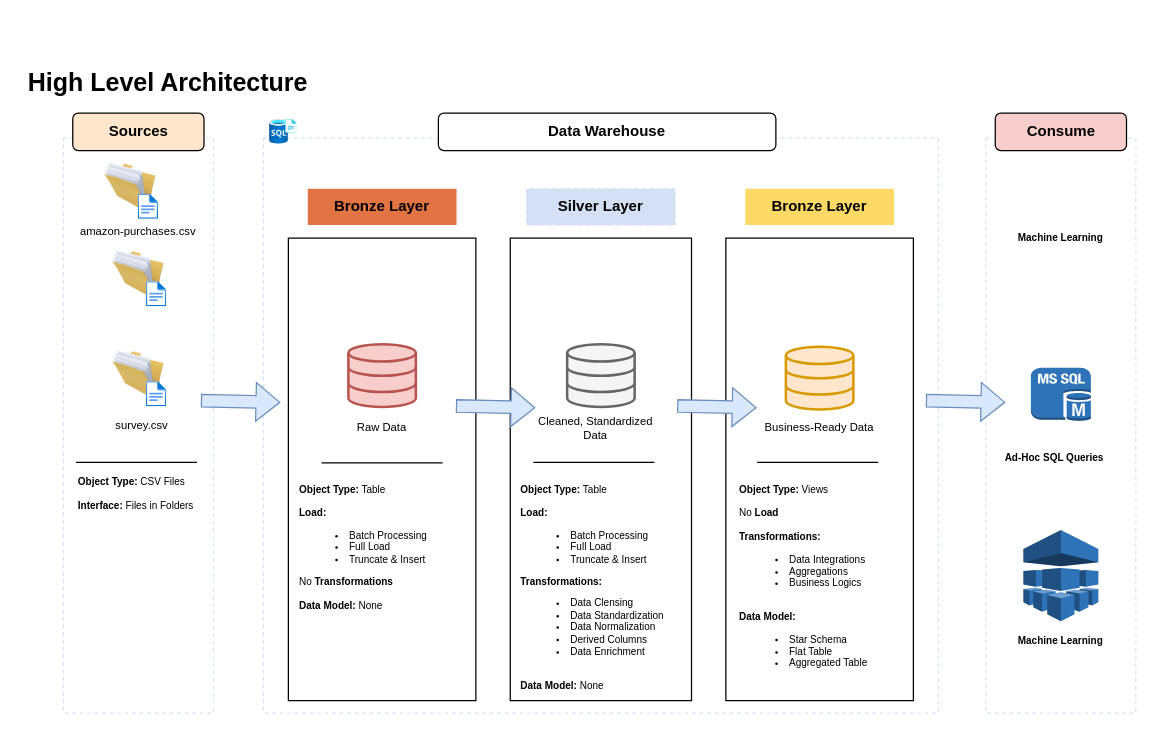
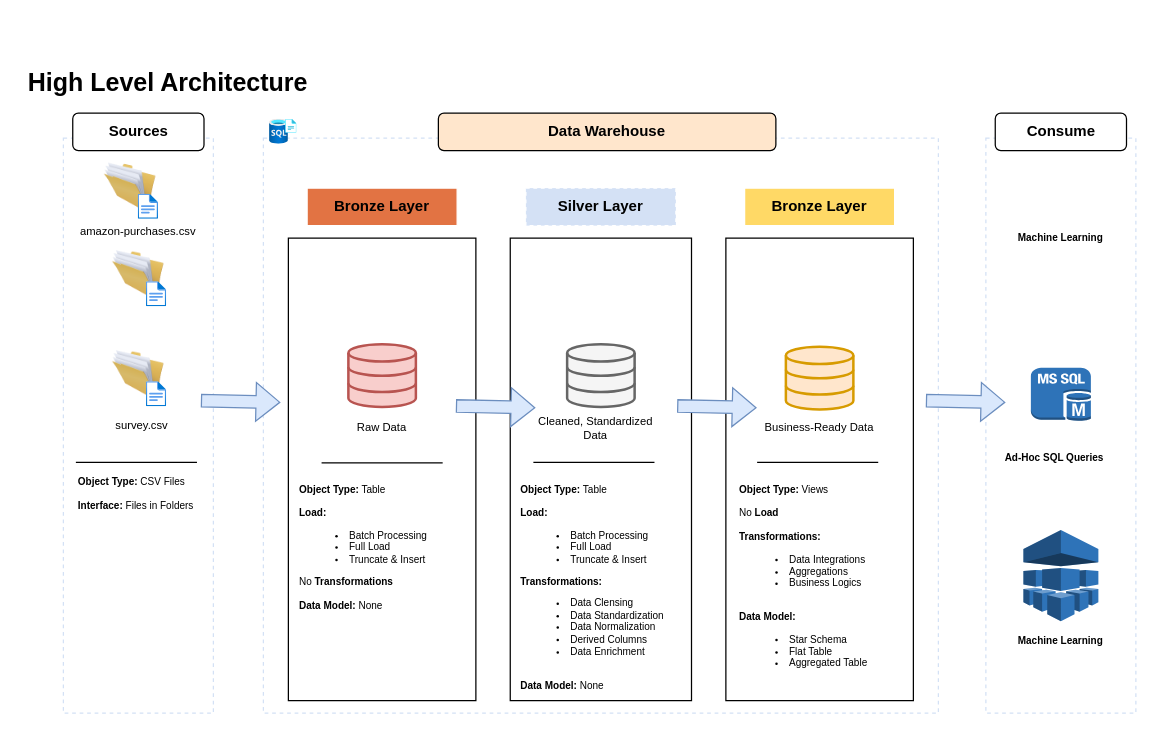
  <mxCell id="0" />
  <mxCell id="1" parent="0" />
  <mxCell id="2" value="&lt;b&gt;&lt;font style=&quot;font-size: 20px;&quot;&gt;High Level Architecture&lt;/font&gt;&lt;/b&gt;" style="rounded=0;whiteSpace=wrap;html=1;fillColor=none;strokeColor=none;align=left;" parent="1" vertex="1"><mxGeometry x="20" width="440" height="90" as="geometry" y="20" /></mxCell>
  <mxCell id="3" value="" style="rounded=0;whiteSpace=wrap;html=1;dashed=1;fillColor=none;strokeColor=#D4E1F5;" parent="1" vertex="1"><mxGeometry x="50" y="110" width="120" height="460" as="geometry" /></mxCell>
- <mxCell id="4" value="Sources" style="rounded=1;whiteSpace=wrap;html=1;fillColor=#ffe6cc;fontColor=#000000;fontStyle=1;" parent="1" vertex="1"><mxGeometry x="57.5" y="90" width="105" height="30" as="geometry" /></mxCell>
+ <mxCell id="4" value="Sources" style="rounded=1;whiteSpace=wrap;html=1;fillColor=#FFFFFF;fontColor=#000000;fontStyle=1" parent="1" vertex="1"><mxGeometry x="57.5" y="90" width="105" height="30" as="geometry" /></mxCell>
  <mxCell id="5" value="" style="rounded=0;whiteSpace=wrap;html=1;dashed=1;fillColor=none;strokeColor=#D4E1F5;" parent="1" vertex="1"><mxGeometry x="210" y="110" width="540" height="460" as="geometry" /></mxCell>
- <mxCell id="6" value="&lt;font style=&quot;color: rgb(0, 0, 0);&quot;&gt;Data Warehouse&lt;/font&gt;" style="rounded=1;whiteSpace=wrap;html=1;fillColor=#FFFFFF;fontColor=#000000;fontStyle=1" parent="1" vertex="1"><mxGeometry x="350" y="90" width="270" height="30" as="geometry" /></mxCell>
+ <mxCell id="6" value="&lt;font style=&quot;color: rgb(0, 0, 0);&quot;&gt;Data Warehouse&lt;/font&gt;" style="rounded=1;whiteSpace=wrap;html=1;fillColor=#ffe6cc;fontColor=#000000;fontStyle=1;" parent="1" vertex="1"><mxGeometry x="350" y="90" width="270" height="30" as="geometry" /></mxCell>
  <mxCell id="7" value="" style="rounded=0;whiteSpace=wrap;html=1;dashed=1;fillColor=none;strokeColor=#D4E1F5;" parent="1" vertex="1"><mxGeometry x="788" y="110" width="120" height="460" as="geometry" /></mxCell>
- <mxCell id="8" value="&lt;font style=&quot;color: rgb(0, 0, 0);&quot;&gt;Consume&lt;/font&gt;" style="rounded=1;whiteSpace=wrap;html=1;fillColor=#f8cecc;fontColor=#000000;fontStyle=1;" parent="1" vertex="1"><mxGeometry x="795.5" y="90" width="105" height="30" as="geometry" /></mxCell>
+ <mxCell id="8" value="&lt;font style=&quot;color: rgb(0, 0, 0);&quot;&gt;Consume&lt;/font&gt;" style="rounded=1;whiteSpace=wrap;html=1;fillColor=#FFFFFF;fontColor=#000000;fontStyle=1" parent="1" vertex="1"><mxGeometry x="795.5" y="90" width="105" height="30" as="geometry" /></mxCell>
  <mxCell id="9" value="&lt;font style=&quot;color: rgb(0, 0, 0);&quot;&gt;Bronze Layer&lt;/font&gt;" style="rounded=0;whiteSpace=wrap;html=1;fillColor=#E27343;fontColor=#ffffff;strokeColor=#FFFFFF;fontStyle=1" parent="1" vertex="1"><mxGeometry x="245" y="150" width="120" height="30" as="geometry" /></mxCell>
  <mxCell id="10" value="" style="rounded=0;whiteSpace=wrap;html=1;fillColor=none;" parent="1" vertex="1"><mxGeometry x="230" y="190" width="150" height="370" as="geometry" /></mxCell>
  <mxCell id="11" value="&lt;font style=&quot;color: rgb(0, 0, 0);&quot;&gt;Silver Layer&lt;/font&gt;" style="rounded=0;whiteSpace=wrap;html=1;fillColor=#D4E1F5;fontColor=#ffffff;strokeColor=#FFFFFF;fontStyle=1;dashed=1;" parent="1" vertex="1"><mxGeometry x="420" y="150" width="120" height="30" as="geometry" /></mxCell>
  <mxCell id="12" value="" style="rounded=0;whiteSpace=wrap;html=1;fillColor=none;" parent="1" vertex="1"><mxGeometry x="407.5" y="190" width="145" height="370" as="geometry" /></mxCell>
  <mxCell id="13" value="&lt;font style=&quot;color: rgb(0, 0, 0);&quot;&gt;Bronze Layer&lt;/font&gt;" style="rounded=0;whiteSpace=wrap;html=1;fillColor=#FFD966;fontColor=#ffffff;strokeColor=#FFFFFF;fontStyle=1" parent="1" vertex="1"><mxGeometry x="595" y="150" width="120" height="30" as="geometry" /></mxCell>
  <mxCell id="14" value="" style="rounded=0;whiteSpace=wrap;html=1;fillColor=none;" parent="1" vertex="1"><mxGeometry x="580" y="190" width="150" height="370" as="geometry" /></mxCell>
  <mxCell id="15" value="" style="image;html=1;image=img/lib/clip_art/general/Full_Folder_128x128.png" parent="1" vertex="1"><mxGeometry x="80" y="130" width="47" height="40" as="geometry" /></mxCell>
  <mxCell id="16" value="amazon-purchases.csv" style="text;strokeColor=none;align=center;fillColor=none;html=1;verticalAlign=middle;whiteSpace=wrap;rounded=0;fontSize=9;" parent="1" vertex="1"><mxGeometry x="60" y="170" width="100" height="30" as="geometry" /></mxCell>
  <mxCell id="17" value="survey.csv" style="text;strokeColor=none;align=center;fillColor=none;html=1;verticalAlign=middle;whiteSpace=wrap;rounded=0;fontSize=9;" parent="1" vertex="1"><mxGeometry x="62.5" y="325" width="100" height="30" as="geometry" /></mxCell>
  <mxCell id="18" value="" style="html=1;verticalLabelPosition=bottom;align=center;labelBackgroundColor=#ffffff;verticalAlign=top;strokeWidth=2;strokeColor=#b85450;shadow=0;dashed=0;shape=mxgraph.ios7.icons.data;fillColor=#f8cecc;" parent="1" vertex="1"><mxGeometry x="278" y="274.9" width="54" height="50.1" as="geometry" /></mxCell>
  <mxCell id="19" value="" style="html=1;verticalLabelPosition=bottom;align=center;labelBackgroundColor=#ffffff;verticalAlign=top;strokeWidth=2;strokeColor=#666666;shadow=0;dashed=0;shape=mxgraph.ios7.icons.data;fillColor=#f5f5f5;fontColor=#333333;" parent="1" vertex="1"><mxGeometry x="453" y="274.9" width="54" height="50.1" as="geometry" /></mxCell>
  <mxCell id="20" value="" style="html=1;verticalLabelPosition=bottom;align=center;labelBackgroundColor=#ffffff;verticalAlign=top;strokeWidth=2;strokeColor=#d79b00;shadow=0;dashed=0;shape=mxgraph.ios7.icons.data;fillColor=#ffe6cc;" parent="1" vertex="1"><mxGeometry x="628" y="276.9" width="54" height="50.1" as="geometry" /></mxCell>
  <mxCell id="21" value="" style="shape=flexArrow;endArrow=classic;html=1;rounded=0;entryX=0.03;entryY=0.365;entryDx=0;entryDy=0;entryPerimeter=0;fillColor=#dae8fc;strokeColor=#6c8ebf;" parent="1" edge="1"><mxGeometry width="50" height="50" relative="1" as="geometry"><mxPoint x="160" y="320" as="sourcePoint" /><mxPoint x="223.6" y="321.4" as="targetPoint" /></mxGeometry></mxCell>
  <mxCell id="22" value="Raw Data" style="text;strokeColor=none;align=center;fillColor=none;html=1;verticalAlign=middle;whiteSpace=wrap;rounded=0;fontSize=9;" parent="1" vertex="1"><mxGeometry x="240" y="327.1" width="130" height="30" as="geometry" /></mxCell>
  <mxCell id="23" value="Cleaned, Standardized Data" style="text;strokeColor=none;align=center;fillColor=none;html=1;verticalAlign=middle;whiteSpace=wrap;rounded=0;fontSize=9;" parent="1" vertex="1"><mxGeometry x="426" y="327" width="100" height="30" as="geometry" /></mxCell>
  <mxCell id="24" value="Business-Ready Data" style="text;strokeColor=none;align=center;fillColor=none;html=1;verticalAlign=middle;whiteSpace=wrap;rounded=0;fontSize=9;" parent="1" vertex="1"><mxGeometry x="605" y="327" width="100" height="30" as="geometry" /></mxCell>
  <mxCell id="25" value="" style="shape=flexArrow;endArrow=classic;html=1;rounded=0;entryX=0.03;entryY=0.365;entryDx=0;entryDy=0;entryPerimeter=0;fillColor=#dae8fc;strokeColor=#6c8ebf;" parent="1" edge="1"><mxGeometry width="50" height="50" relative="1" as="geometry"><mxPoint x="364" y="324.3" as="sourcePoint" /><mxPoint x="427.6" y="325.7" as="targetPoint" /></mxGeometry></mxCell>
  <mxCell id="26" value="" style="shape=flexArrow;endArrow=classic;html=1;rounded=0;entryX=0.03;entryY=0.365;entryDx=0;entryDy=0;entryPerimeter=0;fillColor=#dae8fc;strokeColor=#6c8ebf;" parent="1" edge="1"><mxGeometry width="50" height="50" relative="1" as="geometry"><mxPoint x="541" y="324.3" as="sourcePoint" /><mxPoint x="604.6" y="325.7" as="targetPoint" /></mxGeometry></mxCell>
  <mxCell id="27" value="" style="shape=flexArrow;endArrow=classic;html=1;rounded=0;entryX=0.03;entryY=0.365;entryDx=0;entryDy=0;entryPerimeter=0;fillColor=#dae8fc;strokeColor=#6c8ebf;" parent="1" edge="1"><mxGeometry width="50" height="50" relative="1" as="geometry"><mxPoint x="740" y="320" as="sourcePoint" /><mxPoint x="803.6" y="321.4" as="targetPoint" /></mxGeometry></mxCell>
  <mxCell id="28" value="" style="image;aspect=fixed;html=1;points=[];align=center;fontSize=12;image=img/lib/azure2/general/File.svg;" parent="1" vertex="1"><mxGeometry x="110" y="155" width="16.23" height="20" as="geometry" /></mxCell>
  <mxCell id="29" value="" style="image;html=1;image=img/lib/clip_art/general/Full_Folder_128x128.png" parent="1" vertex="1"><mxGeometry x="86.5" y="200" width="47" height="40" as="geometry" /></mxCell>
  <mxCell id="30" value="" style="image;aspect=fixed;html=1;points=[];align=center;fontSize=12;image=img/lib/azure2/general/File.svg;" parent="1" vertex="1"><mxGeometry x="116.5" y="225" width="16.23" height="20" as="geometry" /></mxCell>
  <mxCell id="31" value="" style="image;html=1;image=img/lib/clip_art/general/Full_Folder_128x128.png" parent="1" vertex="1"><mxGeometry x="86.5" y="280" width="47" height="40" as="geometry" /></mxCell>
  <mxCell id="32" value="" style="image;aspect=fixed;html=1;points=[];align=center;fontSize=12;image=img/lib/azure2/general/File.svg;" parent="1" vertex="1"><mxGeometry x="116.5" y="305" width="16.23" height="20" as="geometry" /></mxCell>
  <mxCell id="33" value="" style="endArrow=none;html=1;rounded=0;" parent="1" edge="1"><mxGeometry width="50" height="50" relative="1" as="geometry"><mxPoint x="60" y="369.43" as="sourcePoint" /><mxPoint x="156.88" y="369.43" as="targetPoint" /></mxGeometry></mxCell>
  <mxCell id="34" value="&lt;b&gt;Object Type:&lt;/b&gt; CSV Files&lt;div&gt;&lt;br&gt;&lt;div&gt;&lt;b&gt;Interface:&lt;/b&gt; Files in Folders&lt;/div&gt;&lt;/div&gt;" style="text;strokeColor=none;align=left;fillColor=none;html=1;verticalAlign=middle;whiteSpace=wrap;rounded=0;fontSize=8;" parent="1" vertex="1"><mxGeometry x="60" y="380" width="100" height="30" as="geometry" /></mxCell>
  <mxCell id="35" value="" style="endArrow=none;html=1;rounded=0;" parent="1" edge="1"><mxGeometry width="50" height="50" relative="1" as="geometry"><mxPoint x="256.56" y="369.76" as="sourcePoint" /><mxPoint x="353.44" y="369.76" as="targetPoint" /></mxGeometry></mxCell>
  <mxCell id="36" value="&lt;b&gt;Object Type:&lt;/b&gt; Table&lt;div&gt;&lt;br&gt;&lt;/div&gt;&lt;div&gt;&lt;b&gt;Load:&amp;nbsp;&lt;/b&gt;&lt;/div&gt;&lt;div&gt;&lt;ul&gt;&lt;li&gt;&lt;span style=&quot;background-color: transparent; color: light-dark(rgb(0, 0, 0), rgb(255, 255, 255));&quot;&gt;Batch Processing&lt;/span&gt;&lt;/li&gt;&lt;li&gt;&lt;span style=&quot;background-color: transparent; color: light-dark(rgb(0, 0, 0), rgb(255, 255, 255));&quot;&gt;Full Load&lt;/span&gt;&lt;/li&gt;&lt;li&gt;&lt;span style=&quot;background-color: transparent; color: light-dark(rgb(0, 0, 0), rgb(255, 255, 255));&quot;&gt;Truncate &amp;amp; Insert&lt;/span&gt;&lt;/li&gt;&lt;/ul&gt;&lt;div&gt;No &lt;b&gt;Transformations&lt;/b&gt;&lt;/div&gt;&lt;/div&gt;&lt;div&gt;&lt;b&gt;&lt;br&gt;&lt;/b&gt;&lt;/div&gt;&lt;div&gt;&lt;b&gt;Data Model: &lt;/b&gt;None&lt;/div&gt;" style="text;strokeColor=none;align=left;fillColor=none;html=1;verticalAlign=top;whiteSpace=wrap;rounded=0;fontSize=8;" parent="1" vertex="1"><mxGeometry x="237" y="380" width="133" height="160" as="geometry" /></mxCell>
  <mxCell id="37" value="" style="endArrow=none;html=1;rounded=0;" parent="1" edge="1"><mxGeometry width="50" height="50" relative="1" as="geometry"><mxPoint x="426" y="369.43" as="sourcePoint" /><mxPoint x="522.88" y="369.43" as="targetPoint" /></mxGeometry></mxCell>
  <mxCell id="38" value="" style="endArrow=none;html=1;rounded=0;" parent="1" edge="1"><mxGeometry width="50" height="50" relative="1" as="geometry"><mxPoint x="605" y="369.43" as="sourcePoint" /><mxPoint x="701.88" y="369.43" as="targetPoint" /></mxGeometry></mxCell>
  <mxCell id="39" value="&lt;b&gt;Object Type:&lt;/b&gt;&amp;nbsp;Table&lt;div&gt;&lt;br&gt;&lt;/div&gt;&lt;div&gt;&lt;b&gt;Load:&amp;nbsp;&lt;/b&gt;&lt;/div&gt;&lt;div&gt;&lt;ul&gt;&lt;li&gt;&lt;span style=&quot;background-color: transparent; color: light-dark(rgb(0, 0, 0), rgb(255, 255, 255));&quot;&gt;Batch Processing&lt;/span&gt;&lt;/li&gt;&lt;li&gt;&lt;span style=&quot;background-color: transparent; color: light-dark(rgb(0, 0, 0), rgb(255, 255, 255));&quot;&gt;Full Load&lt;/span&gt;&lt;/li&gt;&lt;li&gt;&lt;span style=&quot;background-color: transparent; color: light-dark(rgb(0, 0, 0), rgb(255, 255, 255));&quot;&gt;Truncate &amp;amp; Insert&lt;/span&gt;&lt;/li&gt;&lt;/ul&gt;&lt;div&gt;&lt;b&gt;Transformations:&lt;/b&gt;&lt;/div&gt;&lt;/div&gt;&lt;div&gt;&lt;ul&gt;&lt;li&gt;Data Clensing&lt;/li&gt;&lt;li&gt;Data Standardization&lt;/li&gt;&lt;li&gt;Data Normalization&lt;/li&gt;&lt;li&gt;Derived Columns&lt;/li&gt;&lt;li&gt;Data Enrichment&lt;/li&gt;&lt;/ul&gt;&lt;/div&gt;&lt;div&gt;&lt;b&gt;&lt;br&gt;&lt;/b&gt;&lt;/div&gt;&lt;div&gt;&lt;b&gt;Data Model: &lt;/b&gt;None&lt;/div&gt;" style="text;strokeColor=none;align=left;fillColor=none;html=1;verticalAlign=top;whiteSpace=wrap;rounded=0;fontSize=8;" parent="1" vertex="1"><mxGeometry x="413.5" y="380" width="133" height="160" as="geometry" /></mxCell>
  <mxCell id="40" value="&lt;b&gt;Object Type:&lt;/b&gt;&amp;nbsp;Views&lt;div&gt;&lt;br&gt;&lt;/div&gt;&lt;div&gt;No&lt;b&gt; Load&lt;/b&gt;&lt;/div&gt;&lt;div&gt;&lt;div&gt;&lt;b&gt;&lt;br&gt;&lt;/b&gt;&lt;/div&gt;&lt;div&gt;&lt;b&gt;Transformations:&lt;/b&gt;&lt;/div&gt;&lt;/div&gt;&lt;div&gt;&lt;ul&gt;&lt;li&gt;Data Integrations&lt;/li&gt;&lt;li&gt;Aggregations&lt;/li&gt;&lt;li&gt;Business Logics&lt;/li&gt;&lt;/ul&gt;&lt;/div&gt;&lt;div&gt;&lt;b&gt;&lt;br&gt;&lt;/b&gt;&lt;/div&gt;&lt;div&gt;&lt;b&gt;Data Model:&lt;/b&gt;&lt;/div&gt;&lt;div&gt;&lt;ul&gt;&lt;li&gt;Star Schema&lt;/li&gt;&lt;li&gt;Flat Table&lt;/li&gt;&lt;li&gt;Aggregated Table&lt;/li&gt;&lt;/ul&gt;&lt;/div&gt;" style="text;strokeColor=none;align=left;fillColor=none;html=1;verticalAlign=top;whiteSpace=wrap;rounded=0;fontSize=8;" vertex="1" parent="1"><mxGeometry x="588.5" y="380" width="133" height="160" as="geometry" /></mxCell>
  <mxCell id="41" value="" style="image;aspect=fixed;html=1;points=[];align=center;fontSize=12;image=img/lib/azure2/power_platform/PowerBI.svg;" vertex="1" parent="1"><mxGeometry x="833" y="140" width="30" height="40" as="geometry" /></mxCell>
  <mxCell id="42" value="" style="outlineConnect=0;dashed=0;verticalLabelPosition=bottom;verticalAlign=top;align=center;html=1;shape=mxgraph.aws3.ms_sql_instance;fillColor=#2E73B8;gradientColor=none;" vertex="1" parent="1"><mxGeometry x="824" y="293.75" width="48" height="42.5" as="geometry" /></mxCell>
  <mxCell id="43" value="" style="outlineConnect=0;dashed=0;verticalLabelPosition=bottom;verticalAlign=top;align=center;html=1;shape=mxgraph.aws3.machine_learning;fillColor=#2E73B8;gradientColor=none;" vertex="1" parent="1"><mxGeometry x="818" y="423.5" width="60" height="73" as="geometry" /></mxCell>
  <mxCell id="44" value="&lt;b&gt;Machine Learning&lt;/b&gt;" style="text;strokeColor=none;align=center;fillColor=none;html=1;verticalAlign=middle;whiteSpace=wrap;rounded=0;fontSize=8;" vertex="1" parent="1"><mxGeometry x="798" y="175" width="100" height="30" as="geometry" /></mxCell>
  <mxCell id="45" value="&lt;b&gt;Ad-Hoc SQL Queries&lt;/b&gt;" style="text;strokeColor=none;align=center;fillColor=none;html=1;verticalAlign=middle;whiteSpace=wrap;rounded=0;fontSize=8;" vertex="1" parent="1"><mxGeometry x="793" y="351.25" width="100" height="30" as="geometry" /></mxCell>
  <mxCell id="46" value="&lt;b&gt;Machine Learning&lt;/b&gt;" style="text;strokeColor=none;align=center;fillColor=none;html=1;verticalAlign=middle;whiteSpace=wrap;rounded=0;fontSize=8;" vertex="1" parent="1"><mxGeometry x="798" y="496.5" width="100" height="30" as="geometry" /></mxCell>
  <mxCell id="47" value="" style="image;aspect=fixed;html=1;points=[];align=center;fontSize=12;image=img/lib/azure2/databases/SQL_Server_Registries.svg;" vertex="1" parent="1"><mxGeometry x="215.06" y="95" width="21.94" height="20" as="geometry" /></mxCell>
